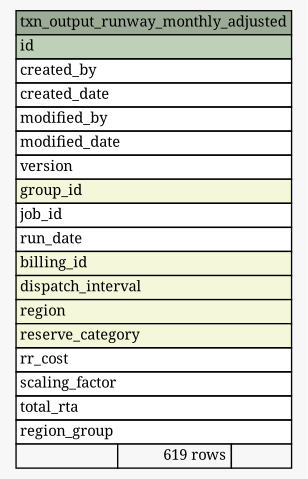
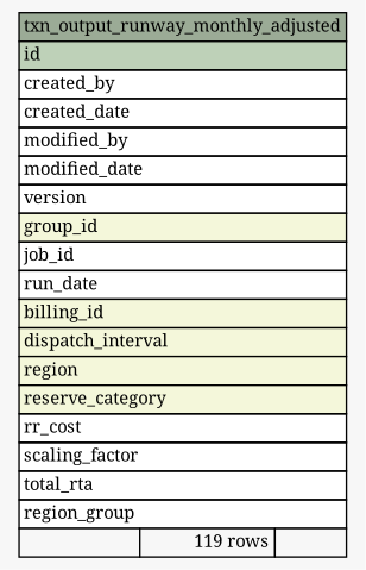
  digraph {
    bgcolor="#f7f7f7"
    fontname="Noto Serif"
    fontsize=11
    nodesep=0.18
    rankdir=TB
    ranksep=0.46
-   n1 [fontname="Noto Serif" fontsize=11 label=<     <TABLE BORDER="0" CELLBORDER="1" CELLSPACING="0" BGCOLOR="#ffffff">       <TR><TD COLSPAN="3" BGCOLOR="#9bab96" ALIGN="CENTER">txn_output_runway_monthly_adjusted</TD></TR>       <TR><TD PORT="id" COLSPAN="3" BGCOLOR="#bed1b8" ALIGN="LEFT">id</TD></TR>       <TR><TD PORT="created_by" COLSPAN="3" ALIGN="LEFT">created_by</TD></TR>       <TR><TD PORT="created_date" COLSPAN="3" ALIGN="LEFT">created_date</TD></TR>       <TR><TD PORT="modified_by" COLSPAN="3" ALIGN="LEFT">modified_by</TD></TR>       <TR><TD PORT="modified_date" COLSPAN="3" ALIGN="LEFT">modified_date</TD></TR>       <TR><TD PORT="version" COLSPAN="3" ALIGN="LEFT">version</TD></TR>       <TR><TD PORT="group_id" COLSPAN="3" BGCOLOR="#f4f7da" ALIGN="LEFT">group_id</TD></TR>       <TR><TD PORT="job_id" COLSPAN="3" ALIGN="LEFT">job_id</TD></TR>       <TR><TD PORT="run_date" COLSPAN="3" ALIGN="LEFT">run_date</TD></TR>       <TR><TD PORT="billing_id" COLSPAN="3" BGCOLOR="#f4f7da" ALIGN="LEFT">billing_id</TD></TR>       <TR><TD PORT="dispatch_interval" COLSPAN="3" BGCOLOR="#f4f7da" ALIGN="LEFT">dispatch_interval</TD></TR>       <TR><TD PORT="region" COLSPAN="3" BGCOLOR="#f4f7da" ALIGN="LEFT">region</TD></TR>       <TR><TD PORT="reserve_category" COLSPAN="3" BGCOLOR="#f4f7da" ALIGN="LEFT">reserve_category</TD></TR>       <TR><TD PORT="rr_cost" COLSPAN="3" ALIGN="LEFT">rr_cost</TD></TR>       <TR><TD PORT="scaling_factor" COLSPAN="3" ALIGN="LEFT">scaling_factor</TD></TR>       <TR><TD PORT="total_rta" COLSPAN="3" ALIGN="LEFT">total_rta</TD></TR>       <TR><TD PORT="region_group" COLSPAN="3" ALIGN="LEFT">region_group</TD></TR>       <TR><TD ALIGN="LEFT" BGCOLOR="#f7f7f7">  </TD><TD ALIGN="RIGHT" BGCOLOR="#f7f7f7">619 rows</TD><TD ALIGN="RIGHT" BGCOLOR="#f7f7f7">  </TD></TR>     </TABLE>> shape=plaintext]
+   n1 [fontname="Noto Serif" fontsize=11 label=<     <TABLE BORDER="0" CELLBORDER="1" CELLSPACING="0" BGCOLOR="#ffffff">       <TR><TD COLSPAN="3" BGCOLOR="#9bab96" ALIGN="CENTER">txn_output_runway_monthly_adjusted</TD></TR>       <TR><TD PORT="id" COLSPAN="3" BGCOLOR="#bed1b8" ALIGN="LEFT">id</TD></TR>       <TR><TD PORT="created_by" COLSPAN="3" ALIGN="LEFT">created_by</TD></TR>       <TR><TD PORT="created_date" COLSPAN="3" ALIGN="LEFT">created_date</TD></TR>       <TR><TD PORT="modified_by" COLSPAN="3" ALIGN="LEFT">modified_by</TD></TR>       <TR><TD PORT="modified_date" COLSPAN="3" ALIGN="LEFT">modified_date</TD></TR>       <TR><TD PORT="version" COLSPAN="3" ALIGN="LEFT">version</TD></TR>       <TR><TD PORT="group_id" COLSPAN="3" BGCOLOR="#f4f7da" ALIGN="LEFT">group_id</TD></TR>       <TR><TD PORT="job_id" COLSPAN="3" ALIGN="LEFT">job_id</TD></TR>       <TR><TD PORT="run_date" COLSPAN="3" ALIGN="LEFT">run_date</TD></TR>       <TR><TD PORT="billing_id" COLSPAN="3" BGCOLOR="#f4f7da" ALIGN="LEFT">billing_id</TD></TR>       <TR><TD PORT="dispatch_interval" COLSPAN="3" BGCOLOR="#f4f7da" ALIGN="LEFT">dispatch_interval</TD></TR>       <TR><TD PORT="region" COLSPAN="3" BGCOLOR="#f4f7da" ALIGN="LEFT">region</TD></TR>       <TR><TD PORT="reserve_category" COLSPAN="3" BGCOLOR="#f4f7da" ALIGN="LEFT">reserve_category</TD></TR>       <TR><TD PORT="rr_cost" COLSPAN="3" ALIGN="LEFT">rr_cost</TD></TR>       <TR><TD PORT="scaling_factor" COLSPAN="3" ALIGN="LEFT">scaling_factor</TD></TR>       <TR><TD PORT="total_rta" COLSPAN="3" ALIGN="LEFT">total_rta</TD></TR>       <TR><TD PORT="region_group" COLSPAN="3" ALIGN="LEFT">region_group</TD></TR>       <TR><TD ALIGN="LEFT" BGCOLOR="#f7f7f7">  </TD><TD ALIGN="RIGHT" BGCOLOR="#f7f7f7">119 rows</TD><TD ALIGN="RIGHT" BGCOLOR="#f7f7f7">  </TD></TR>     </TABLE>> shape=plaintext]
  }
